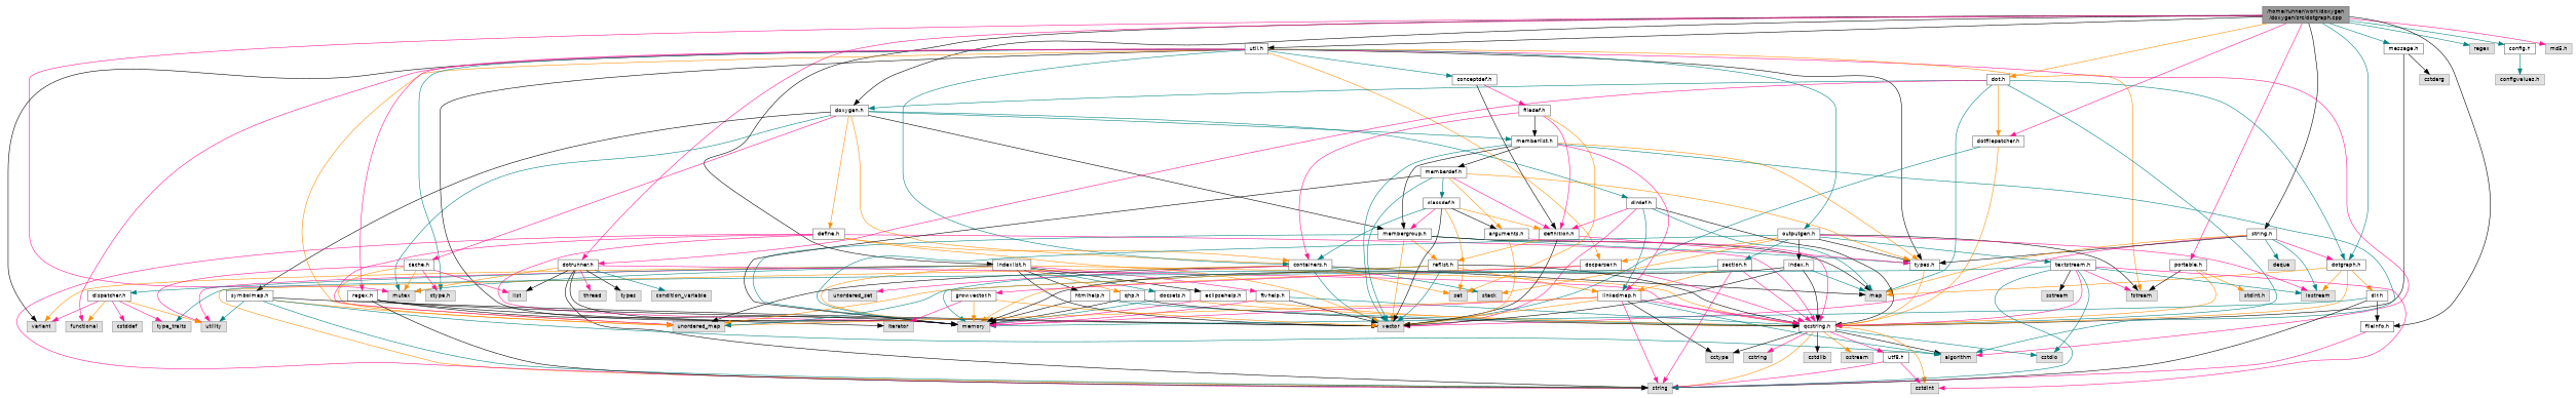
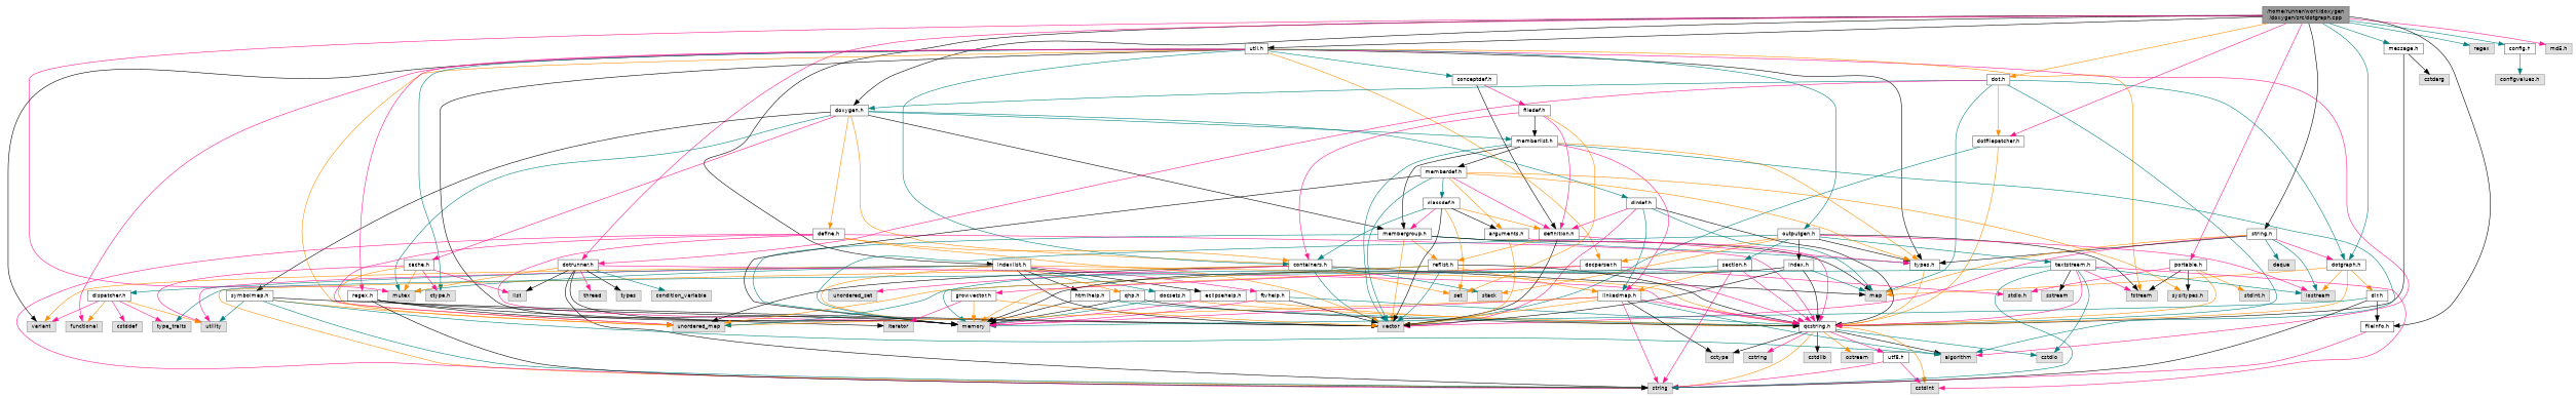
  digraph {
    node [color=grey40 fillcolor=white fontname=Helvetica fontsize=10 shape=box style=filled]
    edge [color=deeppink fontname=Helvetica fontsize=10 labelfontname=Helvetica labelfontsize=10 style=solid]
    n1 [color=gray40 fillcolor=grey60 fontcolor=black height=0.2 label="/home/runner/work/doxygen\l/doxygen/src/dotgraph.cpp" width=0.4]
    n2 [color=grey60 fillcolor="#E0E0E0" height=0.2 label=mutex width=0.4]
    n3 [color=grey60 fillcolor="#E0E0E0" height=0.2 label=regex width=0.4]
    n4 [height=0.2 label="config.h" width=0.4]
    n5 [height=0.2 label="doxygen.h" width=0.4]
    n6 [height=0.2 label="indexlist.h" width=0.4]
    n7 [color=grey60 fillcolor="#E0E0E0" height=0.2 label="md5.h" width=0.4]
    n8 [height=0.2 label="message.h" width=0.4]
    n9 [height=0.2 label="util.h" width=0.4]
    n10 [height=0.2 label="dot.h" width=0.4]
    n11 [height=0.2 label="dotgraph.h" width=0.4]
    n12 [height=0.2 label="fileinfo.h" width=0.4]
    n13 [height=0.2 label="dotfilepatcher.h" width=0.4]
    n14 [height=0.2 label="dotrunner.h" width=0.4]
    n15 [height=0.2 label="string.h" width=0.4]
    n16 [height=0.2 label="portable.h" width=0.4]
    n17 [color=grey60 fillcolor="#E0E0E0" height=0.2 label="configvalues.h" width=0.4]
    n18 [height=0.2 label="containers.h" width=0.4]
    n19 [height=0.2 label="membergroup.h" width=0.4]
    n20 [height=0.2 label="dirdef.h" width=0.4]
    n21 [height=0.2 label="memberlist.h" width=0.4]
    n22 [height=0.2 label="define.h" width=0.4]
    n23 [height=0.2 label="cache.h" width=0.4]
    n24 [height=0.2 label="symbolmap.h" width=0.4]
    n25 [color=grey60 fillcolor="#E0E0E0" height=0.2 label=vector width=0.4]
    n26 [color=grey60 fillcolor="#E0E0E0" height=0.2 label=memory width=0.4]
    n27 [height=0.2 label="qcstring.h" width=0.4]
    n28 [color=grey60 fillcolor="#E0E0E0" height=0.2 label=utility width=0.4]
    n29 [color=grey60 fillcolor="#E0E0E0" height=0.2 label=variant width=0.4]
    n30 [height=0.2 label="dispatcher.h" width=0.4]
    n31 [height=0.2 label="docsets.h" width=0.4]
    n32 [height=0.2 label="eclipsehelp.h" width=0.4]
    n33 [height=0.2 label="ftvhelp.h" width=0.4]
    n34 [height=0.2 label="htmlhelp.h" width=0.4]
    n35 [height=0.2 label="qhp.h" width=0.4]
    n36 [color=grey60 fillcolor="#E0E0E0" height=0.2 label=cstdarg width=0.4]
    n37 [color=grey60 fillcolor="#E0E0E0" height=0.2 label=unordered_map width=0.4]
    n38 [height=0.2 label="types.h" width=0.4]
    n39 [color=grey60 fillcolor="#E0E0E0" height=0.2 label=algorithm width=0.4]
    n40 [color=grey60 fillcolor="#E0E0E0" height=0.2 label="ctype.h" width=0.4]
    n41 [color=grey60 fillcolor="#E0E0E0" height=0.2 label=functional width=0.4]
    n42 [color=grey60 fillcolor="#E0E0E0" height=0.2 label=fstream width=0.4]
    n43 [height=0.2 label="docparser.h" width=0.4]
    n44 [height=0.2 label="outputgen.h" width=0.4]
    n45 [height=0.2 label="regex.h" width=0.4]
    n46 [height=0.2 label="conceptdef.h" width=0.4]
    n47 [color=grey60 fillcolor="#E0E0E0" height=0.2 label=map width=0.4]
    n48 [color=grey60 fillcolor="#E0E0E0" height=0.2 label=iostream width=0.4]
    n49 [height=0.2 label="dir.h" width=0.4]
    n50 [color=grey60 fillcolor="#E0E0E0" height=0.2 label=string width=0.4]
    n51 [color=grey60 fillcolor="#E0E0E0" height=0.2 label=list width=0.4]
    n52 [color=grey60 fillcolor="#E0E0E0" height=0.2 label=thread width=0.4]
    n53 [color=grey60 fillcolor="#E0E0E0" height=0.2 label=types width=0.4]
    n54 [color=grey60 fillcolor="#E0E0E0" height=0.2 label=condition_variable width=0.4]
    n55 [color=grey60 fillcolor="#E0E0E0" height=0.2 label=deque width=0.4]
+   n56 [color=grey60 fillcolor="#E0E0E0" height=0.2 label="sys/types.h" width=0.4]
+   n57 [color=grey60 fillcolor="#E0E0E0" height=0.2 label="stdio.h" width=0.4]
    n58 [color=grey60 fillcolor="#E0E0E0" height=0.2 label="stdint.h" width=0.4]
    n59 [color=grey60 fillcolor="#E0E0E0" height=0.2 label=set width=0.4]
    n60 [color=grey60 fillcolor="#E0E0E0" height=0.2 label=unordered_set width=0.4]
    n61 [color=grey60 fillcolor="#E0E0E0" height=0.2 label=stack width=0.4]
    n62 [height=0.2 label="reflist.h" width=0.4]
    n63 [height=0.2 label="linkedmap.h" width=0.4]
    n64 [height=0.2 label="definition.h" width=0.4]
    n65 [height=0.2 label="memberdef.h" width=0.4]
    n66 [color=grey60 fillcolor="#E0E0E0" height=0.2 label=cctype width=0.4]
    n67 [color=grey60 fillcolor="#E0E0E0" height=0.2 label=cstring width=0.4]
    n68 [color=grey60 fillcolor="#E0E0E0" height=0.2 label=cstdio width=0.4]
    n69 [color=grey60 fillcolor="#E0E0E0" height=0.2 label=cstdlib width=0.4]
    n70 [color=grey60 fillcolor="#E0E0E0" height=0.2 label=cstdint width=0.4]
    n71 [color=grey60 fillcolor="#E0E0E0" height=0.2 label=ostream width=0.4]
    n72 [height=0.2 label="utf8.h" width=0.4]
    n73 [height=0.2 label="arguments.h" width=0.4]
    n74 [height=0.2 label="classdef.h" width=0.4]
    n75 [color=grey60 fillcolor="#E0E0E0" height=0.2 label=cstddef width=0.4]
    n76 [color=grey60 fillcolor="#E0E0E0" height=0.2 label=type_traits width=0.4]
    n77 [height=0.2 label="growvector.h" width=0.4]
    n78 [height=0.2 label="index.h" width=0.4]
    n79 [height=0.2 label="section.h" width=0.4]
    n80 [height=0.2 label="textstream.h" width=0.4]
    n81 [color=grey60 fillcolor="#E0E0E0" height=0.2 label=iterator width=0.4]
    n82 [height=0.2 label="filedef.h" width=0.4]
    n83 [color=grey60 fillcolor="#E0E0E0" height=0.2 label=sstream width=0.4]
    n1 -> n2
    n1 -> n3 [color=teal]
    n1 -> n4 [color=teal]
    n1 -> n5 [color=black]
    n1 -> n6 [color=black]
    n1 -> n7
    n1 -> n8 [color=teal]
    n1 -> n9 [color=black]
    n1 -> n10 [color=darkorange]
    n1 -> n11 [color=teal]
    n1 -> n12 [color=black]
    n1 -> n13
    n1 -> n14
    n1 -> n15 [color=black]
    n1 -> n16
    n4 -> n17 [color=teal]
    n5 -> n2 [color=teal]
    n5 -> n18 [color=darkorange]
    n5 -> n19 [color=black]
    n5 -> n20 [color=teal]
    n5 -> n21 [color=teal]
    n5 -> n22 [color=darkorange]
    n5 -> n23
    n5 -> n24 [color=black]
    n6 -> n2 [color=teal]
    n6 -> n25 [color=black]
    n6 -> n26 [color=darkorange]
    n6 -> n27 [color=darkorange]
    n6 -> n28
    n6 -> n29 [color=darkorange]
    n6 -> n30 [color=teal]
    n6 -> n31 [color=teal]
    n6 -> n32 [color=black]
    n6 -> n33
    n6 -> n34 [color=black]
    n6 -> n35 [color=darkorange]
    n8 -> n27 [color=black]
    n8 -> n36 [color=black]
    n9 -> n18 [color=teal]
    n9 -> n26 [color=black]
    n9 -> n29 [color=black]
    n9 -> n37 [color=darkorange]
    n9 -> n38 [color=black]
    n9 -> n39
    n9 -> n40 [color=teal]
    n9 -> n41
    n9 -> n42 [color=darkorange]
    n9 -> n43 [color=darkorange]
    n9 -> n44 [color=teal]
    n9 -> n45
    n9 -> n46 [color=teal]
    n10 -> n5 [color=teal]
    n10 -> n11 [color=teal]
    n10 -> n13 [color=darkorange]
    n10 -> n14
    n10 -> n27 [color=teal]
    n10 -> n47 [color=teal]
    n11 -> n27 [color=darkorange]
    n11 -> n47 [color=darkorange]
    n11 -> n48 [color=darkorange]
    n11 -> n49 [color=darkorange]
    n12 -> n50
    n13 -> n25 [color=teal]
    n13 -> n27 [color=darkorange]
    n14 -> n2 [color=darkorange]
    n14 -> n26 [color=black]
    n14 -> n27
    n14 -> n50 [color=black]
    n14 -> n51 [color=black]
    n14 -> n52
    n14 -> n53 [color=black]
    n14 -> n54 [color=teal]
    n15 -> n11
    n15 -> n25
    n15 -> n38 [color=black]
    n15 -> n47 [color=darkorange]
    n15 -> n48 [color=teal]
    n15 -> n55 [color=teal]
    n16 -> n27 [color=darkorange]
    n16 -> n42 [color=black]
+   n16 -> n56 [color=black]
+   n16 -> n57
    n16 -> n58 [color=darkorange]
    n18 -> n25 [color=teal]
    n18 -> n37 [color=black]
    n18 -> n47 [color=black]
    n18 -> n50 [color=darkorange]
    n18 -> n59 [color=darkorange]
    n18 -> n60
    n18 -> n61 [color=teal]
    n19 -> n25 [color=darkorange]
    n19 -> n26 [color=teal]
    n19 -> n38 [color=teal]
    n19 -> n47 [color=black]
    n19 -> n62 [color=darkorange]
    n20 -> n25
    n20 -> n27 [color=black]
    n20 -> n47 [color=teal]
    n20 -> n63 [color=teal]
    n20 -> n64
    n21 -> n19 [color=black]
    n21 -> n25 [color=teal]
    n21 -> n38 [color=darkorange]
    n21 -> n39 [color=teal]
    n21 -> n63
    n21 -> n65 [color=black]
    n22 -> n18 [color=darkorange]
    n22 -> n25 [color=darkorange]
    n22 -> n26
    n22 -> n27
    n22 -> n37
    n22 -> n50
    n23 -> n2 [color=darkorange]
    n23 -> n28
    n23 -> n37 [color=darkorange]
    n23 -> n40
    n23 -> n51
    n24 -> n25 [color=black]
    n24 -> n28 [color=teal]
    n24 -> n37 [color=darkorange]
    n24 -> n39 [color=teal]
    n24 -> n50 [color=teal]
    n27 -> n39 [color=black]
    n27 -> n50 [color=darkorange]
    n27 -> n66 [color=black]
    n27 -> n67
    n27 -> n68 [color=teal]
    n27 -> n69 [color=black]
    n27 -> n70 [color=darkorange]
    n27 -> n71 [color=darkorange]
    n27 -> n72
    n30 -> n28 [color=darkorange]
    n30 -> n29
    n30 -> n41 [color=darkorange]
    n30 -> n75
    n30 -> n76
    n31 -> n26 [color=teal]
    n31 -> n27 [color=darkorange]
    n32 -> n26
    n32 -> n27 [color=darkorange]
    n33 -> n25 [color=black]
    n33 -> n26
    n33 -> n27 [color=teal]
    n34 -> n26 [color=black]
    n34 -> n27 [color=teal]
    n35 -> n26 [color=black]
    n35 -> n27 [color=black]
    n38 -> n27 [color=darkorange]
    n43 -> n26 [color=darkorange]
    n43 -> n27
+   n43 -> n57
    n43 -> n77
    n44 -> n26 [color=teal]
    n44 -> n38 [color=black]
    n44 -> n42 [color=black]
    n44 -> n43 [color=darkorange]
    n44 -> n48
    n44 -> n61 [color=darkorange]
    n44 -> n78 [color=black]
    n44 -> n79 [color=teal]
    n44 -> n80 [color=teal]
    n45 -> n25 [color=black]
    n45 -> n26 [color=black]
    n45 -> n50 [color=black]
    n45 -> n81 [color=black]
    n46 -> n64 [color=black]
    n46 -> n82
    n49 -> n12 [color=black]
    n49 -> n26 [color=teal]
    n49 -> n50 [color=black]
    n62 -> n25 [color=teal]
    n62 -> n26 [color=teal]
    n62 -> n27 [color=black]
    n62 -> n37 [color=darkorange]
    n62 -> n63 [color=darkorange]
    n63 -> n25 [color=darkorange]
    n63 -> n26
    n63 -> n27
    n63 -> n37 [color=darkorange]
    n63 -> n39 [color=teal]
    n63 -> n50
    n63 -> n66 [color=black]
    n64 -> n25 [color=black]
    n64 -> n38
    n64 -> n62 [color=darkorange]
    n65 -> n25 [color=teal]
    n65 -> n26 [color=black]
    n65 -> n38 [color=darkorange]
+   n65 -> n56 [color=darkorange]
    n65 -> n64
    n65 -> n73 [color=darkorange]
    n65 -> n74 [color=teal]
    n72 -> n50
    n72 -> n70
    n73 -> n25 [color=darkorange]
    n73 -> n27
    n74 -> n18 [color=teal]
    n74 -> n19
    n74 -> n25 [color=black]
    n74 -> n59 [color=darkorange]
    n74 -> n64 [color=darkorange]
    n74 -> n73 [color=black]
    n77 -> n25 [color=darkorange]
    n77 -> n26 [color=darkorange]
    n77 -> n81
    n78 -> n25 [color=black]
    n78 -> n26 [color=black]
    n78 -> n27 [color=black]
    n78 -> n47 [color=teal]
    n79 -> n27
    n79 -> n37 [color=teal]
    n79 -> n50
    n79 -> n63 [color=darkorange]
    n80 -> n27
    n80 -> n42
    n80 -> n48 [color=teal]
    n80 -> n50 [color=teal]
    n80 -> n68 [color=teal]
    n80 -> n70
    n80 -> n76 [color=teal]
    n80 -> n83 [color=black]
    n82 -> n18
    n82 -> n21 [color=black]
    n82 -> n59 [color=darkorange]
    n82 -> n64
  }
